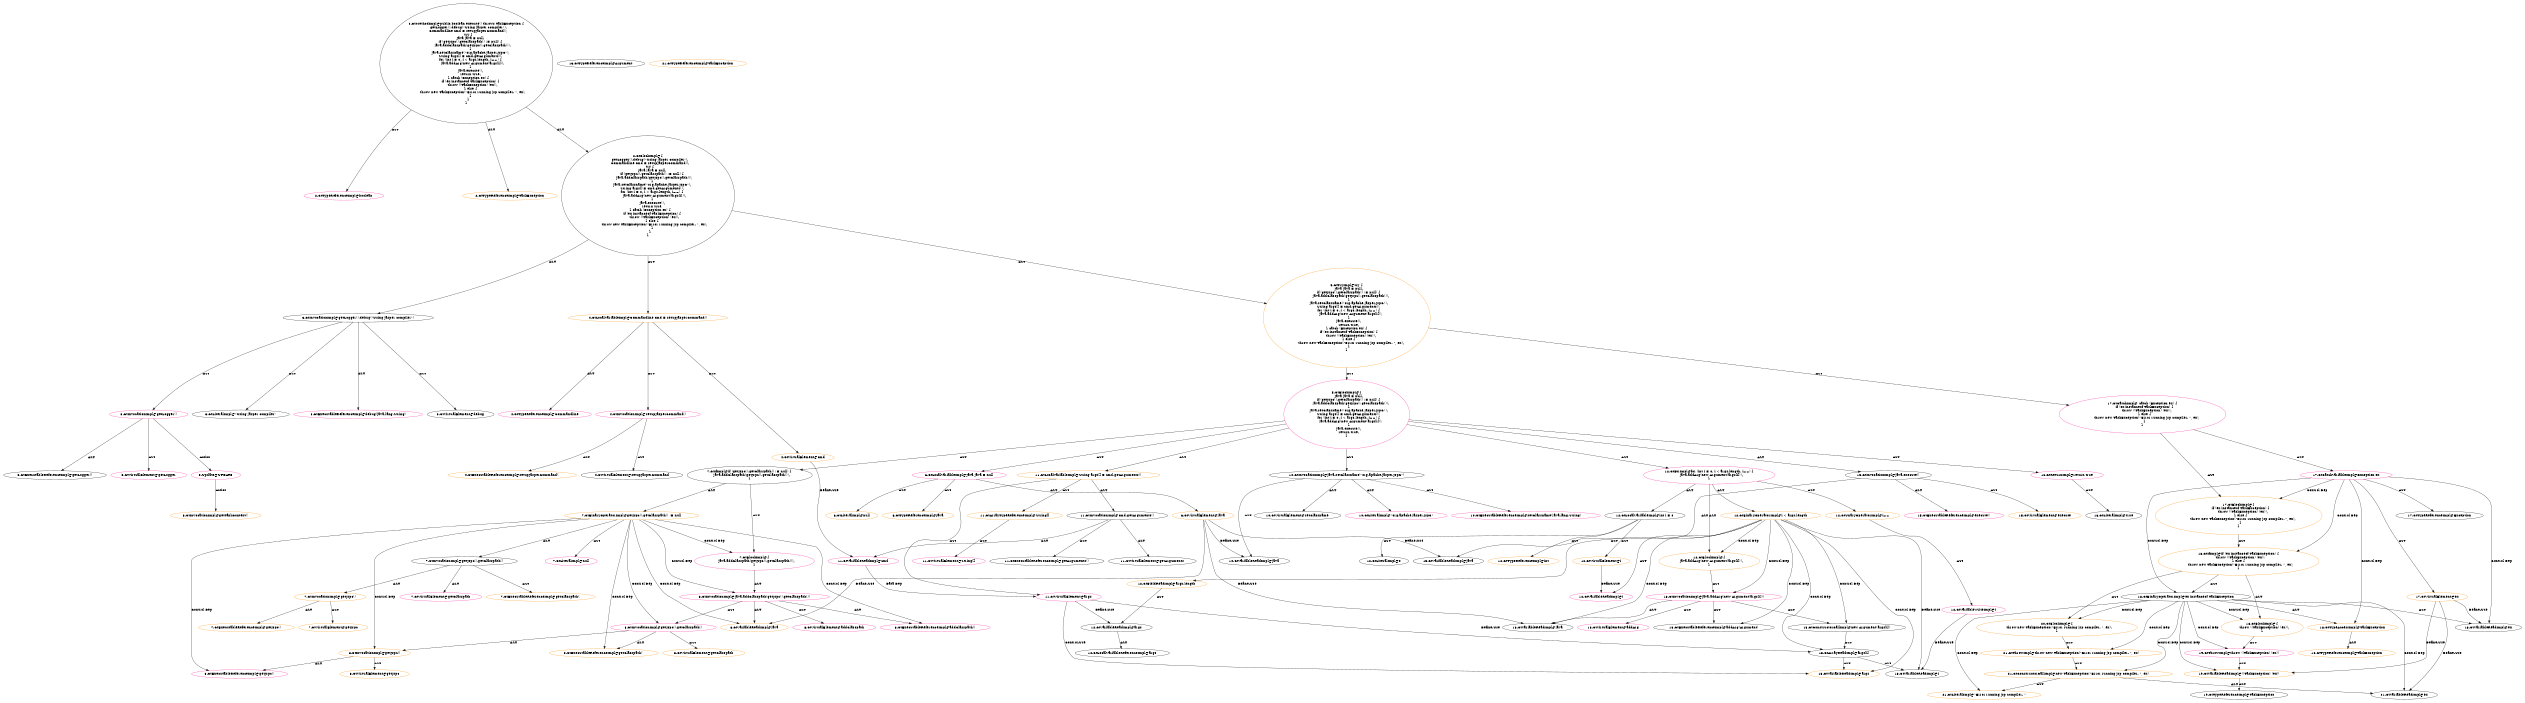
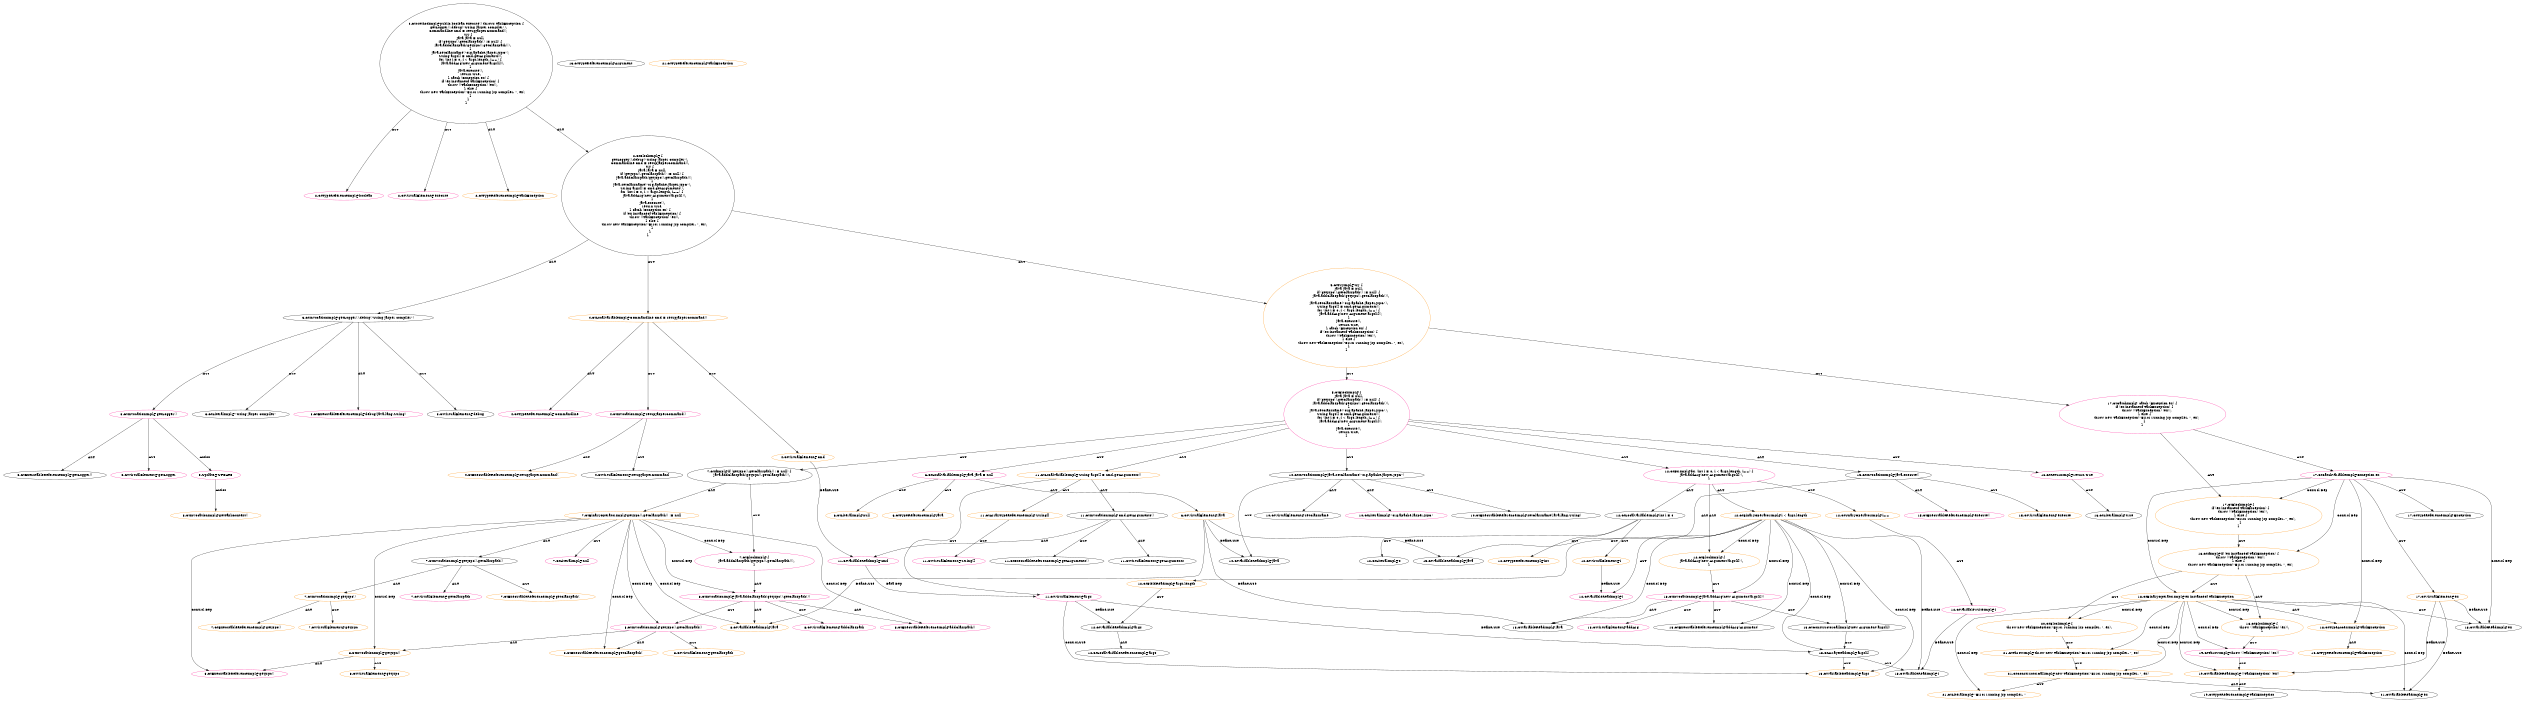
  digraph {
    node [color=darkorange shape=ellipse]
    n1 [color=deeppink label="2:CtTypeReferenceImpl@boolean"]
+   n2 [color=deeppink label="2:CtVirtualElement@execute"]
    n3 [label="2:CtTypeReferenceImpl@TaskException"]
    n4 [color=deeppink label="3:CtExecutableReferenceImpl@debug(java.lang.String)"]
    n5 [color=black label="3:CtVirtualElement@debug"]
    n6 [color=black label="3:CtExecutableReferenceImpl@getLogger()"]
    n7 [color=deeppink label="3:CtVirtualElement@getLogger"]
    n8 [color=deeppink label="3:CtInvocationImpl@getLogger()"]
    n9 [color=deeppink label="3:Update@UPDATE"]
    n10 [label="3:CtInvocationImpl@getTaskContext()"]
    n11 [color=black label="3:CtLiteralImpl@\"Using jasper compiler\""]
    n12 [color=black label="3:CtInvocationImpl@getLogger().debug(\"Using jasper compiler\")"]
    n13 [color=deeppink label="4:CtTypeReferenceImpl@Commandline"]
    n14 [label="4:CtExecutableReferenceImpl@setupJasperCommand()"]
    n15 [color=black label="4:CtVirtualElement@setupJasperCommand"]
    n16 [color=deeppink label="4:CtInvocationImpl@setupJasperCommand()"]
    n17 [label="4:CtVirtualElement@cmd"]
    n18 [color=deeppink label="11:CtVariableReadImpl@cmd"]
    n19 [color=deeppink label="11:CtVirtualElement@args"]
    n20 [label="4:CtLocalVariableImpl@Commandline cmd = setupJasperCommand()"]
    n21 [label="6:CtTypeReferenceImpl@Java"]
    n22 [label="6:CtLiteralImpl@null"]
    n23 [label="6:CtVirtualElement@java"]
    n24 [label="8:CtVariableReadImpl@java"]
    n25 [color=black label="10:CtVariableReadImpl@java"]
    n26 [color=black label="13:CtVariableReadImpl@java"]
    n27 [color=black label="15:CtVariableReadImpl@java"]
    n28 [color=deeppink label="6:CtLocalVariableImpl@Java java = null"]
    n29 [label="7:CtExecutableReferenceImpl@getClasspath()"]
    n30 [color=deeppink label="7:CtVirtualElement@getClasspath"]
    n31 [label="7:CtExecutableReferenceImpl@getJspc()"]
    n32 [label="7:CtVirtualElement@getJspc"]
    n33 [label="7:CtInvocationImpl@getJspc()"]
    n34 [color=black label="7:CtInvocationImpl@getJspc().getClasspath()"]
    n35 [color=deeppink label="7:CtLiteralImpl@null"]
    n36 [label="7:CtBinaryOperatorImpl@getJspc().getClasspath() != null"]
    n37 [color=deeppink label="8:CtExecutableReferenceImpl@addClasspath()"]
    n38 [label="8:CtExecutableReferenceImpl@getClasspath()"]
    n39 [color=deeppink label="8:CtExecutableReferenceImpl@getJspc()"]
    n40 [label="8:CtInvocationImpl@getJspc()"]
    n41 [color=deeppink label="8:CtInvocationImpl@getJspc().getClasspath()"]
    n42 [color=deeppink label="8:CtInvocationImpl@java.addClasspath(getJspc().getClasspath())"]
    n43 [color=deeppink label="7:CtBlockImpl@\{\n    java.addClasspath(getJspc().getClasspath());\n\}"]
    n44 [label="8:CtVirtualElement@getJspc"]
    n45 [label="8:CtVirtualElement@getClasspath"]
    n46 [color=deeppink label="8:CtVirtualElement@addClasspath"]
    n47 [color=black label="7:CtIfImpl@if (getJspc().getClasspath() != null) \{\n    java.addClasspath(getJspc().getClasspath());\n\}"]
-   n48 [color=deeppink label="10:CtExecutableReferenceImpl@setClassname(java.lang.String)"]
+   n48 [color=black label="10:CtExecutableReferenceImpl@setClassname(java.lang.String)"]
    n49 [color=black label="10:CtVirtualElement@setClassname"]
    n50 [color=deeppink label="10:CtLiteralImpl@\"org.apache.jasper.JspC\""]
    n51 [color=black label="10:CtInvocationImpl@java.setClassname(\"org.apache.jasper.JspC\")"]
    n52 [color=deeppink label="11:CtVirtualElement@String[]"]
    n53 [label="11:CtArrayTypeReferenceImpl@String[]"]
    n54 [color=black label="11:CtExecutableReferenceImpl@getArguments()"]
    n55 [color=black label="11:CtVirtualElement@getArguments"]
    n56 [color=black label="12:CtVariableReadImpl@args"]
    n57 [label="13:CtVariableReadImpl@args"]
    n58 [color=black label="13:CtArrayReadImpl@args[i]"]
    n59 [color=black label="11:CtInvocationImpl@cmd.getArguments()"]
    n60 [color=black label="12:CtLocalVariableReferenceImpl@args"]
    n61 [color=black label="13:CtVariableReadImpl@i"]
    n62 [label="11:CtLocalVariableImpl@String args[] = cmd.getArguments()"]
    n63 [label="12:CtTypeReferenceImpl@int"]
    n64 [color=black label="12:CtLiteralImpl@0"]
    n65 [label="12:CtVirtualElement@i"]
    n66 [color=deeppink label="12:CtVariableReadImpl@i"]
    n67 [color=black label="12:CtLocalVariableImpl@int i = 0"]
    n68 [label="12:CtFieldReadImpl@args.length"]
    n69 [label="12:CtBinaryOperatorImpl@i < args.length"]
    n70 [color=black label="13:CtExecutableReferenceImpl@addArg(Argument)"]
    n71 [color=black label="13:CtConstructorCallImpl@new Argument(args[i])"]
    n72 [color=deeppink label="13:CtInvocationImpl@java.addArg(new Argument(args[i]))"]
    n73 [label="12:CtBlockImpl@\{\n    java.addArg(new Argument(args[i]));\n\}"]
    n74 [color=deeppink label="13:CtVirtualElement@addArg"]
    n75 [color=deeppink label="12:CtVariableWriteImpl@i"]
    n76 [label="12:CtUnaryOperatorImpl@i++"]
    n77 [color=black label="13:CtTypeReferenceImpl@Argument"]
    n78 [color=deeppink label="12:CtForImpl@for (int i = 0; i < args.length; i++) \{\n    java.addArg(new Argument(args[i]));\n\}"]
    n79 [color=deeppink label="15:CtExecutableReferenceImpl@execute()"]
    n80 [label="15:CtVirtualElement@execute"]
    n81 [color=black label="15:CtInvocationImpl@java.execute()"]
    n82 [color=black label="16:CtLiteralImpl@true"]
    n83 [color=deeppink label="16:CtReturnImpl@return true"]
    n84 [color=deeppink label="5:CtBlockImpl@\{\n    Java java = null;\n    if (getJspc().getClasspath() != null) \{\n        java.addClasspath(getJspc().getClasspath());\n    \}\n    java.setClassname(\"org.apache.jasper.JspC\");\n    String args[] = cmd.getArguments();\n    for (int i = 0; i < args.length; i++) \{\n        java.addArg(new Argument(args[i]));\n    \}\n    java.execute();\n    return true;\n\}"]
    n85 [label="17:CtVirtualElement@ex"]
    n86 [color=black label="18:CtVariableReadImpl@ex"]
    n87 [label="19:CtVariableReadImpl@((TaskException) (ex))"]
    n88 [color=black label="21:CtVariableReadImpl@ex"]
    n89 [color=black label="19:CtTypeReferenceImpl@TaskException"]
    n90 [color=black label="17:CtTypeReferenceImpl@Exception"]
    n91 [color=deeppink label="17:CtCatchVariableImpl@Exception ex"]
    n92 [label="18:CtTypeAccessImpl@TaskException"]
-   n93 [color=black label="18:CtBinaryOperatorImpl@ex instanceof TaskException"]
+   n93 [label="18:CtBinaryOperatorImpl@ex instanceof TaskException"]
    n94 [label="18:CtIfImpl@if (ex instanceof TaskException) \{\n    throw ((TaskException) (ex));\n\} else \{\n    throw new TaskException(\"Error running jsp compiler: \", ex);\n\}"]
    n95 [label="17:CtBlockImpl@\{\n    if (ex instanceof TaskException) \{\n        throw ((TaskException) (ex));\n    \} else \{\n        throw new TaskException(\"Error running jsp compiler: \", ex);\n    \}\n\}"]
    n96 [label="18:CtTypeReferenceImpl@TaskException"]
    n97 [color=deeppink label="19:CtThrowImpl@throw ((TaskException) (ex))"]
    n98 [label="18:CtBlockImpl@\{\n    throw ((TaskException) (ex));\n\}"]
    n99 [label="21:CtLiteralImpl@\"Error running jsp compiler: \""]
    n100 [label="21:CtConstructorCallImpl@new TaskException(\"Error running jsp compiler: \", ex)"]
    n101 [label="21:CtThrowImpl@throw new TaskException(\"Error running jsp compiler: \", ex)"]
    n102 [label="20:CtBlockImpl@\{\n    throw new TaskException(\"Error running jsp compiler: \", ex);\n\}"]
    n103 [label="21:CtTypeReferenceImpl@TaskException"]
    n104 [color=deeppink label="17:CtCatchImpl@ catch (Exception ex) \{\n    if (ex instanceof TaskException) \{\n        throw ((TaskException) (ex));\n    \} else \{\n        throw new TaskException(\"Error running jsp compiler: \", ex);\n    \}\n\}"]
    n105 [label="5:CtTryImpl@try \{\n    Java java = null;\n    if (getJspc().getClasspath() != null) \{\n        java.addClasspath(getJspc().getClasspath());\n    \}\n    java.setClassname(\"org.apache.jasper.JspC\");\n    String args[] = cmd.getArguments();\n    for (int i = 0; i < args.length; i++) \{\n        java.addArg(new Argument(args[i]));\n    \}\n    java.execute();\n    return true;\n\} catch (Exception ex) \{\n    if (ex instanceof TaskException) \{\n        throw ((TaskException) (ex));\n    \} else \{\n        throw new TaskException(\"Error running jsp compiler: \", ex);\n    \}\n\}"]
    n106 [color=black label="2:CtBlockImpl@\{\n    getLogger().debug(\"Using jasper compiler\");\n    Commandline cmd = setupJasperCommand();\n    try \{\n        Java java = null;\n        if (getJspc().getClasspath() != null) \{\n            java.addClasspath(getJspc().getClasspath());\n        \}\n        java.setClassname(\"org.apache.jasper.JspC\");\n        String args[] = cmd.getArguments();\n        for (int i = 0; i < args.length; i++) \{\n            java.addArg(new Argument(args[i]));\n        \}\n        java.execute();\n        return true;\n    \} catch (Exception ex) \{\n        if (ex instanceof TaskException) \{\n            throw ((TaskException) (ex));\n        \} else \{\n            throw new TaskException(\"Error running jsp compiler: \", ex);\n        \}\n    \}\n\}"]
    n107 [color=black label="2:CtMethodImpl@public boolean execute() throws TaskException \{\n    getLogger().debug(\"Using jasper compiler\");\n    Commandline cmd = setupJasperCommand();\n    try \{\n        Java java = null;\n        if (getJspc().getClasspath() != null) \{\n            java.addClasspath(getJspc().getClasspath());\n        \}\n        java.setClassname(\"org.apache.jasper.JspC\");\n        String args[] = cmd.getArguments();\n        for (int i = 0; i < args.length; i++) \{\n            java.addArg(new Argument(args[i]));\n        \}\n        java.execute();\n        return true;\n    \} catch (Exception ex) \{\n        if (ex instanceof TaskException) \{\n            throw ((TaskException) (ex));\n        \} else \{\n            throw new TaskException(\"Error running jsp compiler: \", ex);\n        \}\n    \}\n\}"]
    n8 -> n6 [label=AST]
    n8 -> n7 [label=AST]
    n8 -> n9 [label=Action]
    n9 -> n10 [label=Action]
    n12 -> n4 [label=AST]
    n12 -> n5 [label=AST]
    n12 -> n8 [label=AST]
    n12 -> n11 [label=AST]
    n16 -> n14 [label=AST]
    n16 -> n15 [label=AST]
    n17 -> n18 [label="Define-Use"]
    n18 -> n19 [label="Data Dep"]
    n19 -> n56 [label="Define-Use"]
    n19 -> n57 [label="Control-Use"]
    n19 -> n58 [label="Define-Use"]
    n20 -> n13 [label=AST]
    n20 -> n16 [label=AST]
    n20 -> n17 [label=AST]
    n23 -> n24 [label="Define-Use"]
    n23 -> n25 [label="Define-Use"]
    n23 -> n26 [label="Define-Use"]
    n23 -> n27 [label="Define-Use"]
    n28 -> n21 [label=AST]
    n28 -> n22 [label=AST]
    n28 -> n23 [label=AST]
    n33 -> n31 [label=AST]
    n33 -> n32 [label=AST]
    n34 -> n29 [label=AST]
    n34 -> n30 [label=AST]
    n34 -> n33 [label=AST]
    n36 -> n24 [label="Control Dep"]
    n36 -> n34 [label=AST]
    n36 -> n35 [label=AST]
    n36 -> n37 [label="Control Dep"]
    n36 -> n38 [label="Control Dep"]
    n36 -> n39 [label="Control Dep"]
    n36 -> n40 [label="Control Dep"]
    n36 -> n41 [label="Control Dep"]
    n36 -> n42 [label="Control Dep"]
    n36 -> n43 [label="Control Dep"]
    n40 -> n39 [label=AST]
    n40 -> n44 [label=AST]
    n41 -> n38 [label=AST]
    n41 -> n40 [label=AST]
    n41 -> n45 [label=AST]
    n42 -> n24 [label=AST]
    n42 -> n37 [label=AST]
    n42 -> n41 [label=AST]
    n42 -> n46 [label=AST]
    n43 -> n42 [label=AST]
    n47 -> n36 [label=AST]
    n47 -> n43 [label=AST]
    n51 -> n25 [label=AST]
    n51 -> n48 [label=AST]
    n51 -> n49 [label=AST]
    n51 -> n50 [label=AST]
    n53 -> n52 [label=AST]
    n56 -> n60 [label=AST]
    n58 -> n57 [label=AST]
    n58 -> n61 [label=AST]
    n59 -> n18 [label=AST]
    n59 -> n54 [label=AST]
    n59 -> n55 [label=AST]
    n62 -> n19 [label=AST]
    n62 -> n53 [label=AST]
    n62 -> n59 [label=AST]
    n65 -> n66 [label="Define-Use"]
    n67 -> n63 [label=AST]
    n67 -> n64 [label=AST]
    n67 -> n65 [label=AST]
    n68 -> n56 [label=AST]
    n69 -> n26 [label="Control Dep"]
    n69 -> n57 [label="Control Dep"]
    n69 -> n58 [label="Control Dep"]
    n69 -> n61 [label="Define-Use"]
    n69 -> n66 [label=AST]
    n69 -> n68 [label=AST]
    n69 -> n70 [label="Control Dep"]
    n69 -> n71 [label="Control Dep"]
    n69 -> n72 [label="Control Dep"]
    n69 -> n73 [label="Control Dep"]
    n71 -> n58 [label=AST]
    n72 -> n26 [label=AST]
    n72 -> n70 [label=AST]
    n72 -> n71 [label=AST]
    n72 -> n74 [label=AST]
    n73 -> n72 [label=AST]
    n75 -> n61 [label="Define-Use"]
    n76 -> n75 [label=AST]
    n78 -> n67 [label=AST]
    n78 -> n69 [label=AST]
    n78 -> n73 [label=AST]
    n78 -> n76 [label=AST]
    n81 -> n27 [label=AST]
    n81 -> n79 [label=AST]
    n81 -> n80 [label=AST]
    n83 -> n82 [label=AST]
    n84 -> n28 [label=AST]
    n84 -> n47 [label=AST]
    n84 -> n51 [label=AST]
    n84 -> n62 [label=AST]
    n84 -> n78 [label=AST]
    n84 -> n81 [label=AST]
    n84 -> n83 [label=AST]
    n85 -> n86 [label="Define-Use"]
    n85 -> n87 [label="Define-Use"]
    n85 -> n88 [label="Define-Use"]
    n87 -> n89 [label=AST]
    n91 -> n85 [label=AST]
    n91 -> n86 [label="Control Dep"]
    n91 -> n90 [label=AST]
    n91 -> n92 [label="Control Dep"]
    n91 -> n93 [label="Control Dep"]
    n91 -> n94 [label="Control Dep"]
    n91 -> n95 [label="Control Dep"]
    n92 -> n96 [label=AST]
    n93 -> n86 [label=AST]
    n93 -> n87 [label="Control Dep"]
    n93 -> n88 [label="Control Dep"]
    n93 -> n92 [label=AST]
    n93 -> n97 [label="Control Dep"]
    n93 -> n98 [label="Control Dep"]
    n93 -> n99 [label="Control Dep"]
    n93 -> n100 [label="Control Dep"]
    n93 -> n101 [label="Control Dep"]
    n93 -> n102 [label="Control Dep"]
    n94 -> n93 [label=AST]
    n94 -> n98 [label=AST]
    n94 -> n102 [label=AST]
    n95 -> n94 [label=AST]
    n97 -> n87 [label=AST]
    n98 -> n97 [label=AST]
    n100 -> n88 [label=AST]
    n100 -> n99 [label=AST]
    n101 -> n100 [label=AST]
    n102 -> n101 [label=AST]
    n104 -> n91 [label=AST]
    n104 -> n95 [label=AST]
    n105 -> n84 [label=AST]
    n105 -> n104 [label=AST]
    n106 -> n12 [label=AST]
    n106 -> n20 [label=AST]
    n106 -> n105 [label=AST]
    n107 -> n1 [label=AST]
+   n107 -> n2 [label=AST]
    n107 -> n3 [label=AST]
    n107 -> n106 [label=AST]
  }
